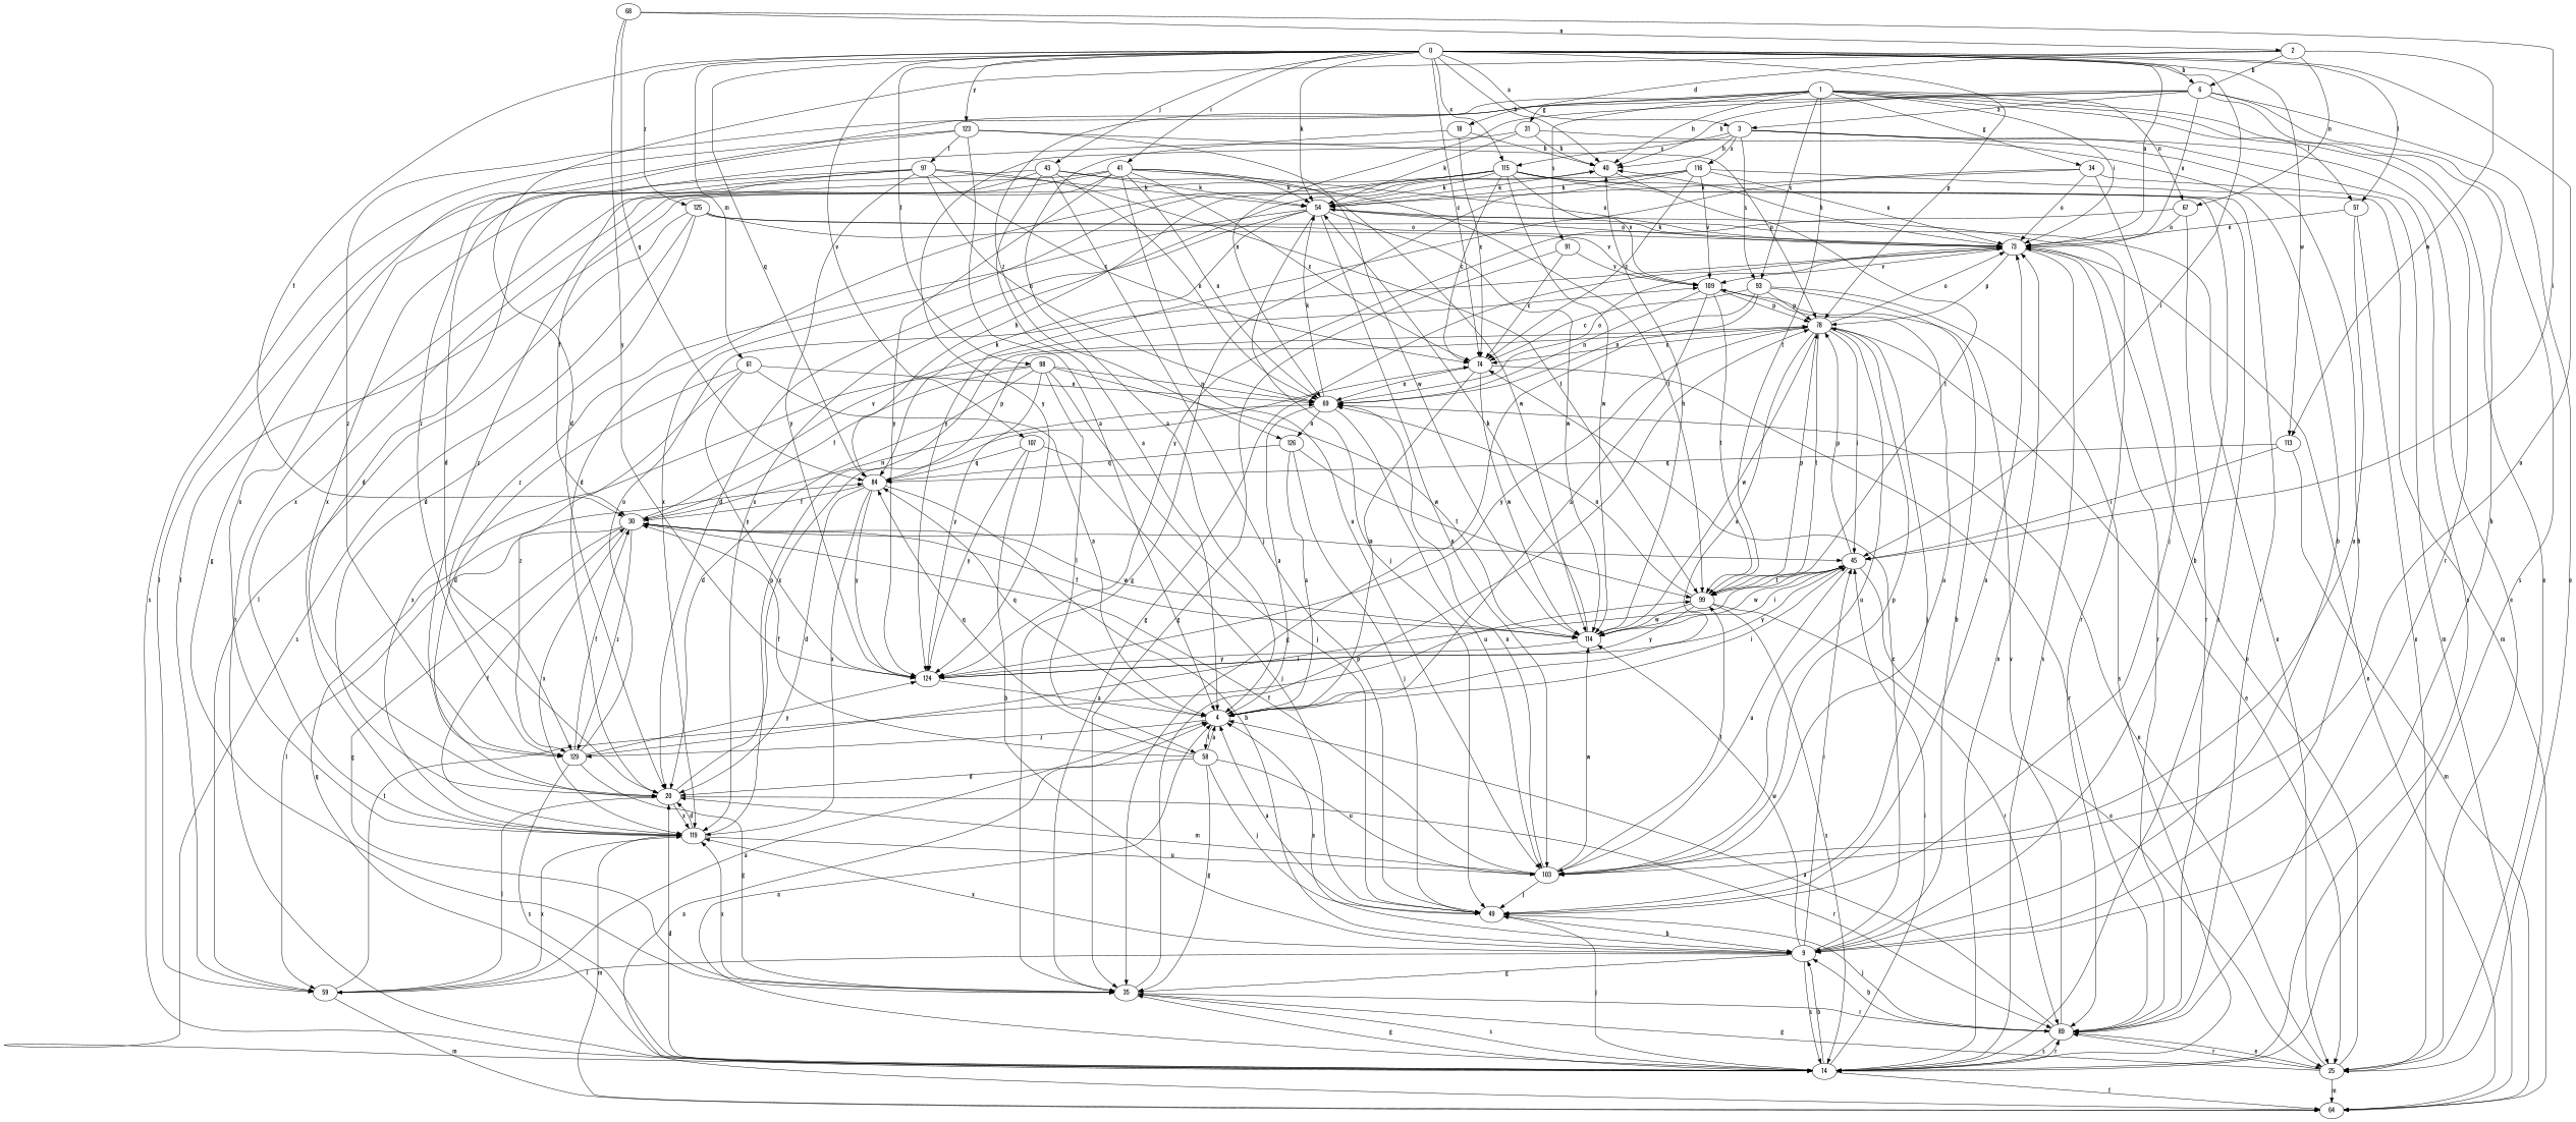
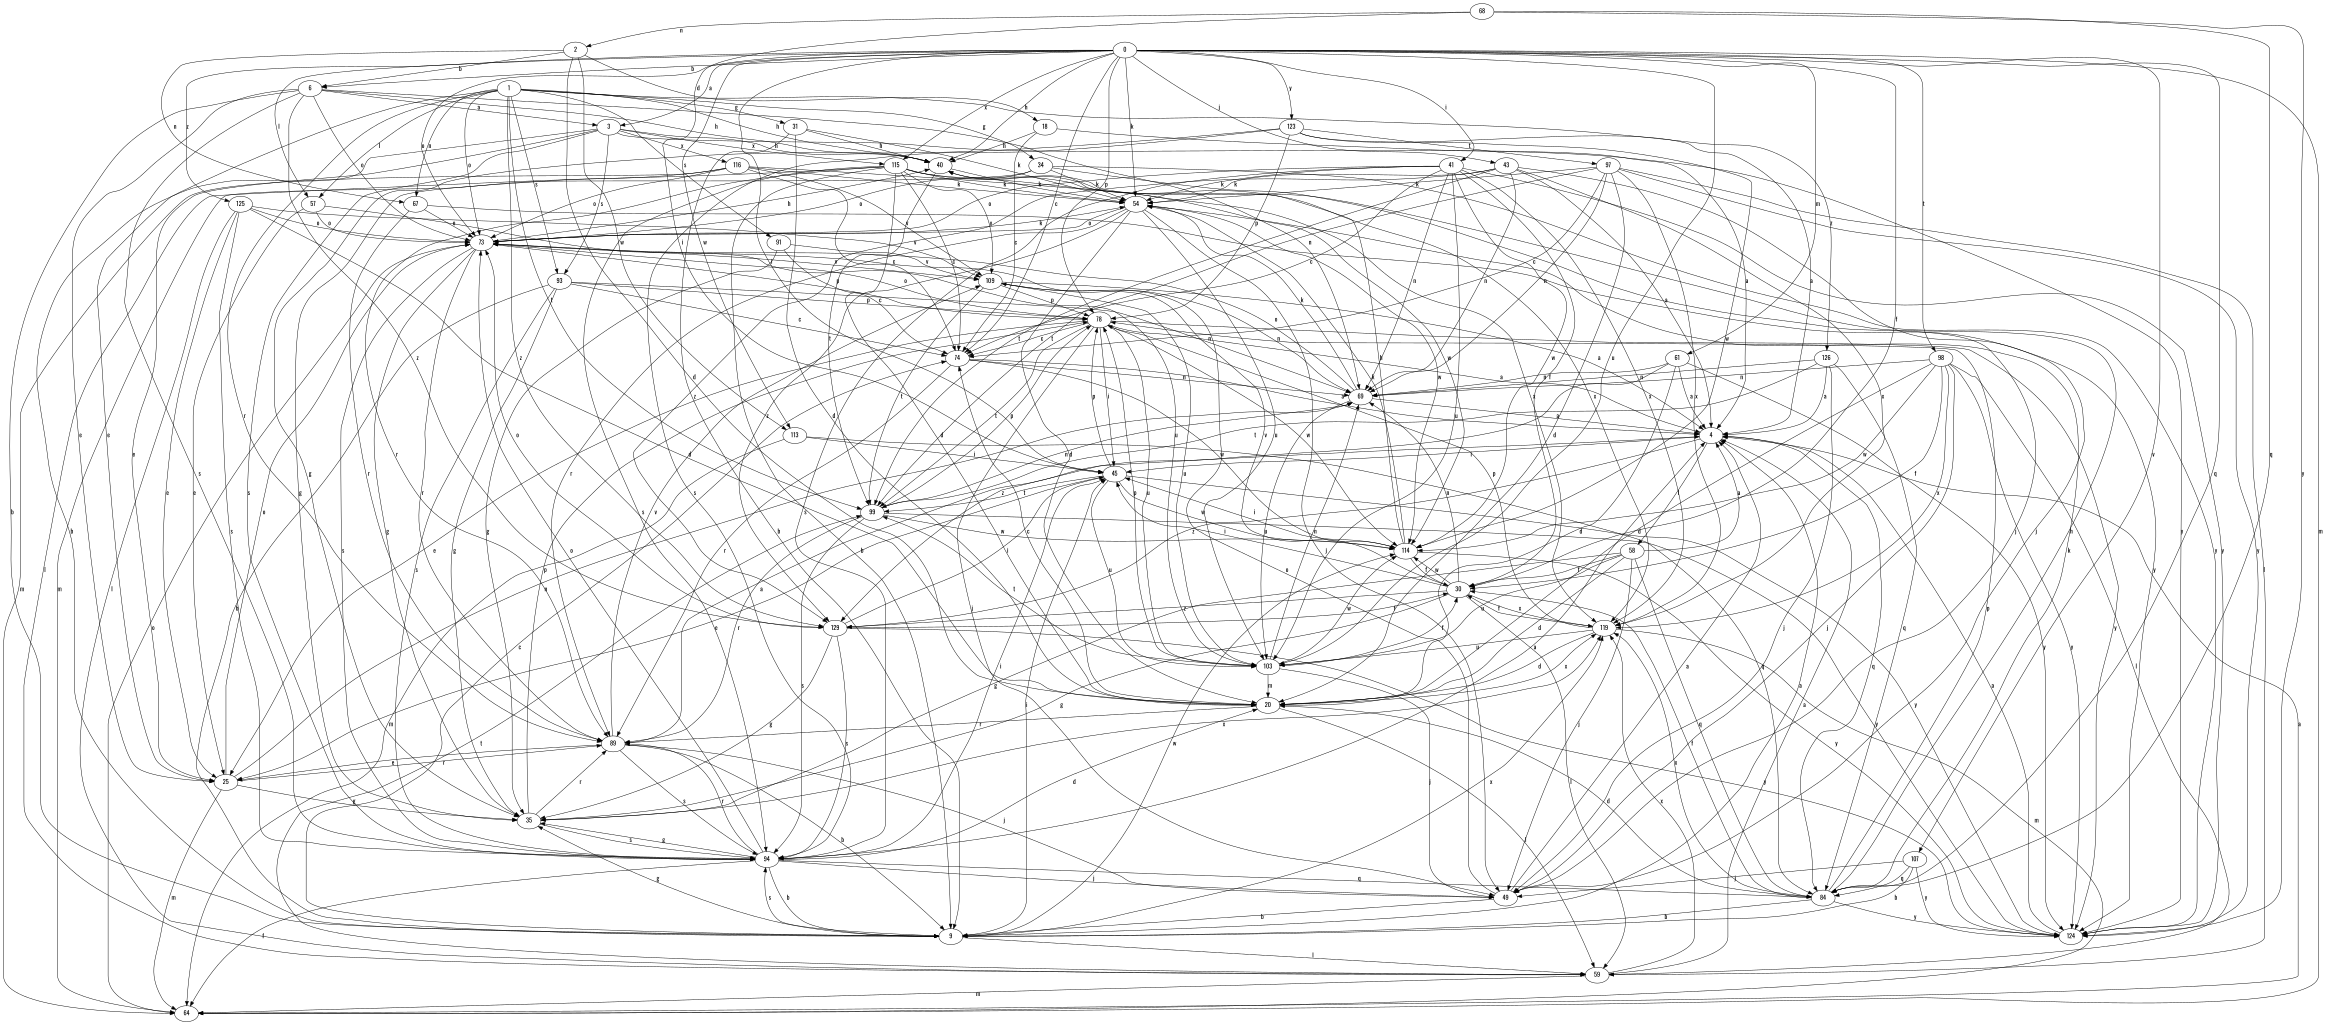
  strict digraph {
    fontname=Oswald
    node [fontname=Oswald]
    edge [fontname=Oswald]
    0
    3
    6
    n4 [label=74]
    30
    40
    41
    45
    n9 [label=43]
    54
    57
    61
    64
    73
    78
    84
    98
    103
    107
    113
    115
    123
    125
    25
    93
    9
-   94 [label=14]
+   94
    116
    124
    129
    69
    89
    4
    114
    35
    59
    119
    109
    99
    49
    20
    97
    1
    31
    34
    67
    91
    126
    2
    18
    68
    58
    0 -> 3 [label=a]
    0 -> 6 [label=b]
    0 -> n4 [label=c]
    0 -> 30 [label=f]
    0 -> 40 [label=h]
    0 -> 41 [label=i]
    0 -> 45 [label=i]
    0 -> n9 [label=j]
    0 -> 54 [label=k]
    0 -> 57 [label=l]
    0 -> 61 [label=m]
+   0 -> 64 [label=m]
    0 -> 73 [label=o]
    0 -> 78 [label=p]
    0 -> 84 [label=q]
    0 -> 98 [label=t]
    0 -> 103 [label=u]
    0 -> 107 [label=v]
    0 -> 113 [label=w]
    0 -> 115 [label=x]
    0 -> 123 [label=y]
    0 -> 125 [label=z]
    3 -> 40 [label=h]
    3 -> 115 [label=x]
    3 -> 25 [label=e]
    3 -> 93 [label=s]
    3 -> 9 [label=b]
    3 -> 94 [label=s]
    3 -> 116 [label=x]
    3 -> 124 [label=y]
    6 -> 3 [label=a]
    6 -> 40 [label=h]
    6 -> 73 [label=o]
    6 -> 25 [label=e]
    6 -> 9 [label=b]
    6 -> 94 [label=s]
    6 -> 129 [label=z]
    6 -> 69 [label=n]
    n4 -> 69 [label=n]
    n4 -> 89 [label=r]
    n4 -> 4 [label=a]
    n4 -> 114 [label=w]
    30 -> 45 [label=i]
    30 -> 129 [label=z]
    30 -> 69 [label=n]
    30 -> 114 [label=w]
    30 -> 35 [label=g]
    30 -> 59 [label=l]
    30 -> 119 [label=x]
    30 -> 109 [label=v]
    40 -> 54 [label=k]
    40 -> 99 [label=t]
    41 -> n4 [label=c]
    41 -> 30 [label=f]
    41 -> 54 [label=k]
    41 -> 73 [label=o]
    41 -> 103 [label=u]
    41 -> 94 [label=s]
    41 -> 124 [label=y]
    41 -> 69 [label=n]
    41 -> 114 [label=w]
    41 -> 119 [label=x]
    45 -> 78 [label=p]
    45 -> 103 [label=u]
    45 -> 25 [label=e]
    45 -> 124 [label=y]
    45 -> 114 [label=w]
    45 -> 99 [label=t]
    n9 -> 54 [label=k]
    n9 -> 129 [label=z]
    n9 -> 69 [label=n]
    n9 -> 4 [label=a]
    n9 -> 119 [label=x]
    n9 -> 99 [label=t]
    n9 -> 49 [label=j]
    54 -> 73 [label=o]
    54 -> 84 [label=k]
    54 -> 103 [label=u]
    54 -> 129 [label=z]
    54 -> 89 [label=r]
    54 -> 114 [label=w]
    54 -> 49 [label=j]
    54 -> 20 [label=d]
    57 -> 73 [label=o]
    57 -> 103 [label=u]
    57 -> 25 [label=e]
    61 -> 124 [label=y]
    61 -> 129 [label=z]
    61 -> 69 [label=n]
    61 -> 4 [label=a]
    61 -> 20 [label=d]
    64 -> 73 [label=o]
    64 -> 4 [label=a]
    73 -> 40 [label=h]
    73 -> 54 [label=k]
    73 -> 78 [label=p]
    73 -> 94 [label=s]
    73 -> 89 [label=r]
    73 -> 35 [label=g]
    73 -> 109 [label=v]
    78 -> n4 [label=c]
    78 -> 45 [label=i]
    78 -> 73 [label=o]
    78 -> 103 [label=u]
    78 -> 25 [label=e]
    78 -> 124 [label=y]
    78 -> 4 [label=a]
    78 -> 114 [label=w]
    78 -> 99 [label=t]
    78 -> 49 [label=j]
    84 -> 30 [label=f]
    84 -> 40 [label=h]
    84 -> 78 [label=p]
    84 -> 9 [label=b]
    84 -> 124 [label=y]
    84 -> 119 [label=x]
    84 -> 20 [label=d]
    98 -> 30 [label=f]
    98 -> 124 [label=y]
    98 -> 69 [label=n]
    98 -> 114 [label=w]
-   98 -> 58 [label=l]
+   98 -> 59 [label=l]
    98 -> 119 [label=x]
    98 -> 49 [label=j]
    98 -> 20 [label=d]
    103 -> 30 [label=f]
    103 -> 78 [label=p]
    103 -> 69 [label=n]
    103 -> 114 [label=w]
    103 -> 99 [label=t]
    103 -> 49 [label=j]
    103 -> 20 [label=m]
    107 -> 84 [label=q]
    107 -> 9 [label=b]
    107 -> 124 [label=y]
    107 -> 49 [label=j]
    113 -> 45 [label=i]
    113 -> 64 [label=m]
    113 -> 84 [label=q]
    115 -> n4 [label=c]
    115 -> 54 [label=k]
    115 -> 9 [label=b]
    115 -> 94 [label=s]
    115 -> 89 [label=r]
    115 -> 114 [label=w]
    115 -> 59 [label=l]
    115 -> 119 [label=x]
    115 -> 109 [label=v]
    115 -> 20 [label=d]
    123 -> 78 [label=p]
    123 -> 94 [label=s]
    123 -> 4 [label=a]
    123 -> 114 [label=w]
    123 -> 35 [label=g]
    123 -> 97 [label=t]
    125 -> 73 [label=o]
    125 -> 25 [label=e]
    125 -> 94 [label=s]
    125 -> 59 [label=l]
    125 -> 109 [label=v]
    125 -> 20 [label=d]
    25 -> 64 [label=m]
    25 -> 73 [label=o]
    25 -> 69 [label=n]
    25 -> 89 [label=r]
    25 -> 35 [label=g]
    93 -> n4 [label=c]
    93 -> 78 [label=p]
    93 -> 9 [label=b]
    93 -> 94 [label=s]
    93 -> 69 [label=n]
    93 -> 35 [label=g]
    9 -> n4 [label=c]
    9 -> 45 [label=i]
    9 -> 94 [label=s]
    9 -> 4 [label=a]
    9 -> 114 [label=w]
    9 -> 35 [label=g]
    9 -> 59 [label=l]
    9 -> 119 [label=x]
    94 -> 45 [label=i]
    94 -> 64 [label=f]
    94 -> 73 [label=o]
    94 -> 84 [label=q]
    94 -> 9 [label=b]
    94 -> 89 [label=r]
    94 -> 4 [label=a]
    94 -> 35 [label=g]
    94 -> 49 [label=j]
    94 -> 20 [label=d]
    116 -> n4 [label=c]
    116 -> 54 [label=k]
    116 -> 64 [label=m]
    116 -> 73 [label=o]
    116 -> 35 [label=g]
    116 -> 119 [label=x]
    116 -> 109 [label=v]
    124 -> 4 [label=a]
    129 -> 30 [label=f]
    129 -> 45 [label=i]
    129 -> 73 [label=o]
    129 -> 94 [label=s]
    129 -> 124 [label=y]
    129 -> 35 [label=g]
    69 -> 54 [label=k]
    69 -> 73 [label=o]
    69 -> 103 [label=u]
    69 -> 4 [label=a]
    89 -> 25 [label=e]
    89 -> 9 [label=b]
    89 -> 94 [label=s]
    89 -> 4 [label=a]
    89 -> 109 [label=v]
    89 -> 49 [label=j]
    4 -> 45 [label=i]
    4 -> 84 [label=q]
    4 -> 129 [label=z]
    4 -> 58 [label=l]
    114 -> 30 [label=f]
    114 -> 40 [label=h]
    114 -> 45 [label=i]
    114 -> 54 [label=k]
    114 -> 124 [label=y]
    35 -> 78 [label=p]
    35 -> 94 [label=s]
    35 -> 89 [label=r]
    35 -> 119 [label=x]
    59 -> 64 [label=m]
    59 -> 4 [label=a]
    59 -> 119 [label=x]
    59 -> 99 [label=t]
    119 -> 30 [label=f]
    119 -> 64 [label=m]
    119 -> 78 [label=p]
    119 -> 103 [label=u]
    119 -> 20 [label=d]
    109 -> 78 [label=p]
    109 -> 103 [label=u]
    109 -> 69 [label=n]
    109 -> 4 [label=a]
    109 -> 99 [label=t]
    99 -> 78 [label=p]
    99 -> 94 [label=s]
    99 -> 124 [label=y]
    99 -> 69 [label=n]
    99 -> 89 [label=r]
    99 -> 114 [label=w]
    49 -> 73 [label=o]
    49 -> 9 [label=b]
    49 -> 4 [label=a]
    20 -> n4 [label=c]
    20 -> 89 [label=r]
    20 -> 59 [label=l]
    20 -> 119 [label=x]
    97 -> n4 [label=c]
    97 -> 54 [label=k]
    97 -> 124 [label=y]
    97 -> 69 [label=n]
    97 -> 59 [label=l]
    97 -> 119 [label=x]
    97 -> 99 [label=t]
    97 -> 20 [label=d]
    1 -> 40 [label=h]
    1 -> 57 [label=l]
-   1 -> 73 [label=i]
+   1 -> 73 [label=o]
    1 -> 25 [label=e]
    1 -> 93 [label=s]
    1 -> 129 [label=z]
    1 -> 89 [label=r]
    1 -> 99 [label=t]
    1 -> 31 [label=g]
    1 -> 34 [label=g]
    1 -> 67 [label=n]
    1 -> 91 [label=s]
    1 -> 126 [label=z]
    31 -> 40 [label=h]
    31 -> 54 [label=k]
    31 -> 9 [label=b]
    31 -> 20 [label=d]
    34 -> 54 [label=k]
    34 -> 64 [label=m]
    34 -> 73 [label=o]
    34 -> 124 [label=y]
    34 -> 49 [label=j]
    67 -> 73 [label=o]
    67 -> 124 [label=y]
    67 -> 89 [label=r]
    91 -> n4 [label=c]
    91 -> 35 [label=g]
    91 -> 109 [label=v]
    126 -> 84 [label=q]
-   69 -> 126 [label=n]
+   126 -> 69 [label=n]
    126 -> 4 [label=a]
    126 -> 99 [label=t]
    126 -> 49 [label=j]
    2 -> 6 [label=b]
    2 -> 113 [label=w]
    2 -> 20 [label=d]
    2 -> 67 [label=n]
    2 -> 18 [label=d]
    18 -> n4 [label=c]
    18 -> 40 [label=h]
    18 -> 4 [label=a]
    68 -> 45 [label=i]
    68 -> 84 [label=q]
    68 -> 124 [label=y]
    68 -> 2 [label=n]
    58 -> 30 [label=f]
    58 -> 84 [label=q]
    58 -> 103 [label=u]
    58 -> 4 [label=a]
    58 -> 35 [label=g]
    58 -> 49 [label=j]
    58 -> 20 [label=d]
  }
